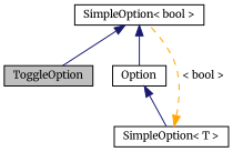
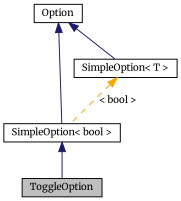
  digraph {
    fontname=Merriweather
    node [color=black fillcolor=white fontname=Merriweather fontsize=10 shape=record style=filled]
    edge [color=midnightblue dir=back fontname=Merriweather fontsize=10 labelfontname=Helvetica labelfontsize=10 style=solid]
    n1 [fillcolor=grey75 fontcolor=black height=0.2 label=ToggleOption width=0.4]
    n2 [height=0.2 label="SimpleOption\< bool \>" width=0.4]
    n3 [height=0.2 label=Option width=0.4]
    n4 [height=0.2 label="SimpleOption\< T \>" width=0.4]
    n2 -> n1
-   n2 -> n3
+   n3 -> n2
    n3 -> n4
    n4 -> n2 [color=orange label=" \< bool \>" style=dashed]
  }
